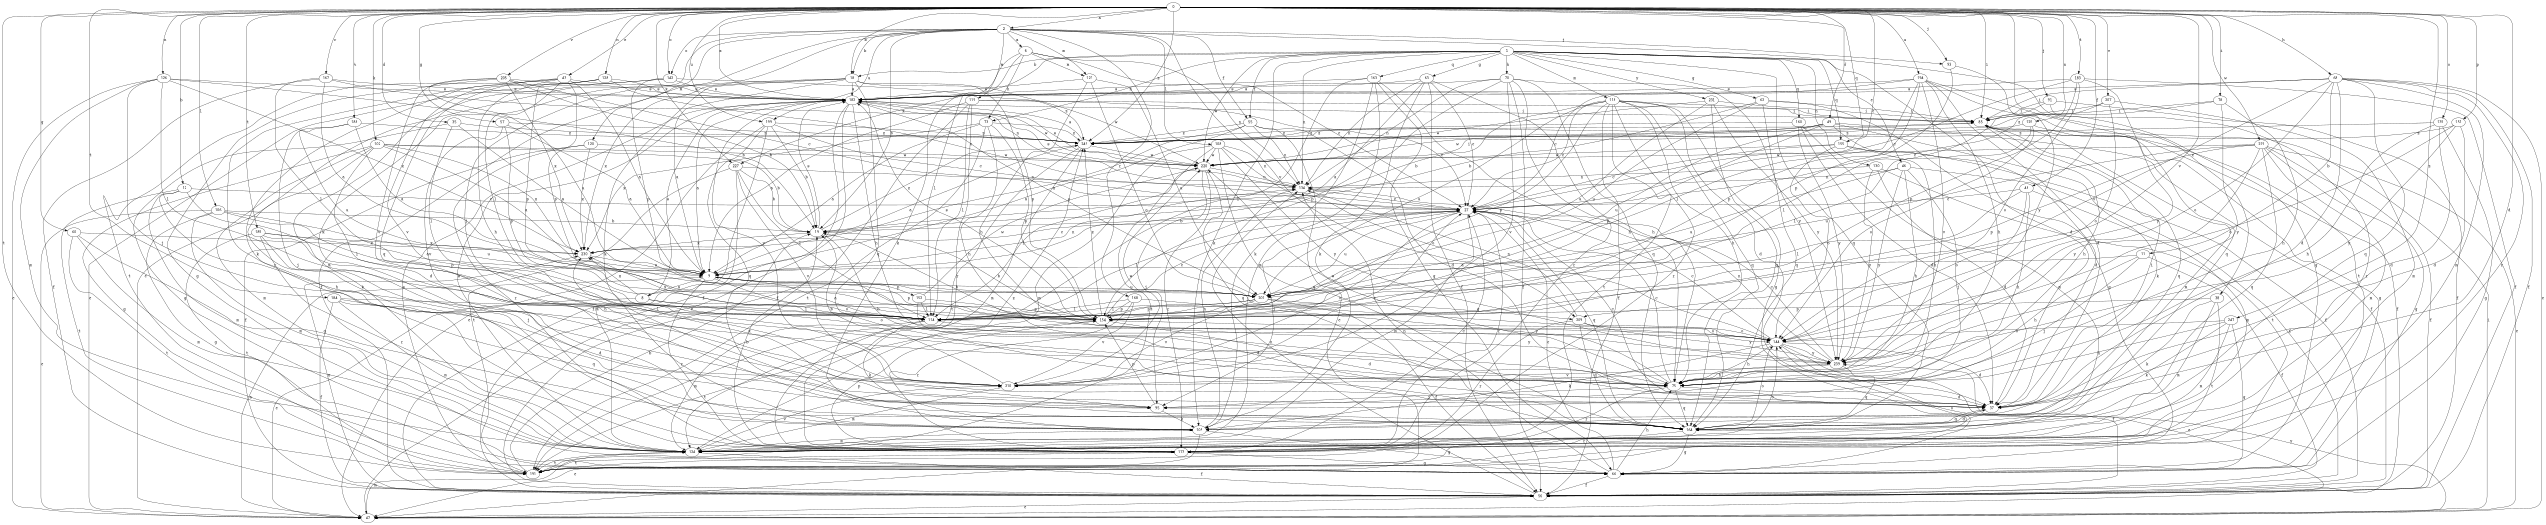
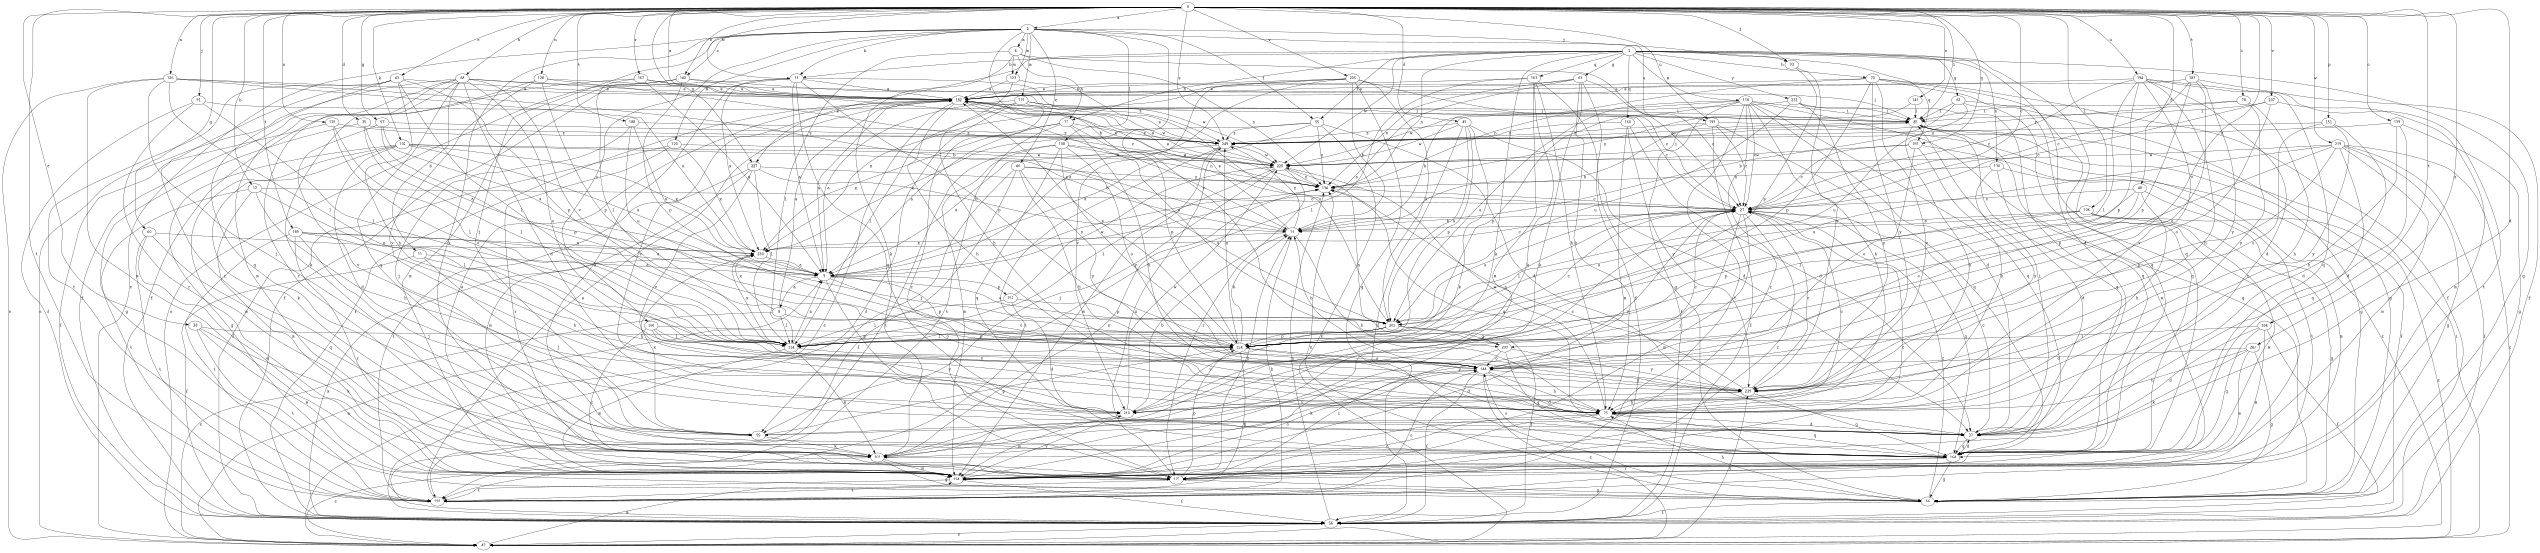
  strict digraph {
    fontname="Courier Prime"
    node [fontname="Courier Prime"]
    edge [fontname="Courier Prime"]
    0
    2
    12
    18
    27
    35
    37
    38
    43
    48
    49
    57
    60
    68
    78
    85
    91
    93
    102
    106
    125
    126
    128
    139
+   141
    142
    151
    155
    167
    182
    183
    184
    188
    189
    191
    194
    199
    205
    207
    209
    219
    227
    247
    249
    55
    105
    6
    19
    46
    47
    95
    108
    119
    120
    123
    168
    11
    9
    56
    75
    114
    124
    164
    220
    230
    154
    173
    201
    210
    66
    144
    239
    134
    1
    62
    63
    70
    73
    118
    130
    160
    163
    231
    8
    152
    0 -> 2 [label=a]
    0 -> 12 [label=b]
    0 -> 18 [label=b]
    0 -> 27 [label=c]
    0 -> 35 [label=d]
    0 -> 37 [label=d]
    0 -> 38 [label=e]
    0 -> 43 [label=e]
    0 -> 48 [label=f]
    0 -> 49 [label=f]
    0 -> 57 [label=g]
    0 -> 60 [label=g]
    0 -> 68 [label=h]
    0 -> 78 [label=i]
    0 -> 85 [label=i]
    0 -> 91 [label=j]
    0 -> 93 [label=j]
    0 -> 102 [label=k]
    0 -> 106 [label=l]
    0 -> 125 [label=n]
    0 -> 126 [label=n]
    0 -> 128 [label=n]
    0 -> 139 [label=o]
+   0 -> 141 [label=o]
    0 -> 142 [label=o]
    0 -> 151 [label=p]
    0 -> 155 [label=q]
    0 -> 167 [label=r]
    0 -> 182 [label=s]
    0 -> 183 [label=t]
    0 -> 184 [label=t]
    0 -> 188 [label=t]
    0 -> 189 [label=t]
    0 -> 191 [label=t]
    0 -> 194 [label=u]
    0 -> 199 [label=u]
    0 -> 205 [label=v]
    0 -> 207 [label=v]
    0 -> 209 [label=v]
    0 -> 219 [label=w]
    0 -> 227 [label=x]
    0 -> 247 [label=z]
    0 -> 249 [label=z]
    2 -> 18 [label=b]
    2 -> 93 [label=j]
    2 -> 142 [label=o]
    2 -> 199 [label=u]
    2 -> 209 [label=v]
    2 -> 55 [label=f]
    2 -> 105 [label=k]
    2 -> 6 [label=a]
    2 -> 19 [label=b]
    2 -> 46 [label=e]
    2 -> 47 [label=e]
    2 -> 95 [label=j]
    2 -> 108 [label=l]
    2 -> 119 [label=m]
    2 -> 120 [label=m]
    2 -> 123 [label=m]
    2 -> 168 [label=r]
    12 -> 27 [label=c]
    12 -> 191 [label=t]
    12 -> 75 [label=h]
    12 -> 114 [label=l]
    12 -> 124 [label=m]
    18 -> 182 [label=s]
    18 -> 105 [label=k]
    18 -> 9 [label=a]
    18 -> 56 [label=f]
    18 -> 164 [label=q]
    18 -> 220 [label=w]
    18 -> 230 [label=x]
    18 -> 154 [label=p]
    27 -> 19 [label=b]
    27 -> 95 [label=j]
    27 -> 114 [label=l]
    27 -> 124 [label=m]
    27 -> 164 [label=q]
    27 -> 173 [label=r]
    27 -> 201 [label=u]
    27 -> 210 [label=v]
    35 -> 249 [label=z]
    35 -> 9 [label=a]
    35 -> 114 [label=l]
    35 -> 66 [label=g]
    37 -> 27 [label=c]
    37 -> 85 [label=i]
    37 -> 164 [label=q]
    38 -> 191 [label=t]
    38 -> 105 [label=k]
    38 -> 124 [label=m]
    38 -> 154 [label=p]
    43 -> 182 [label=s]
    43 -> 191 [label=t]
    43 -> 75 [label=h]
    43 -> 114 [label=l]
    43 -> 164 [label=q]
    43 -> 154 [label=p]
    43 -> 173 [label=r]
    48 -> 27 [label=c]
    48 -> 75 [label=h]
    48 -> 114 [label=l]
    48 -> 124 [label=m]
    48 -> 144 [label=o]
    49 -> 37 [label=d]
    49 -> 249 [label=z]
    49 -> 105 [label=k]
    49 -> 56 [label=f]
    49 -> 220 [label=w]
    49 -> 154 [label=p]
    49 -> 201 [label=u]
    57 -> 249 [label=z]
    57 -> 9 [label=a]
    57 -> 154 [label=p]
    57 -> 210 [label=v]
    60 -> 191 [label=t]
    60 -> 124 [label=m]
    60 -> 164 [label=q]
    60 -> 230 [label=x]
    68 -> 37 [label=d]
    68 -> 85 [label=i]
    68 -> 182 [label=s]
    68 -> 47 [label=e]
    68 -> 11 [label=b]
    68 -> 56 [label=f]
    68 -> 114 [label=v]
    68 -> 124 [label=m]
    68 -> 164 [label=q]
    68 -> 173 [label=r]
    68 -> 144 [label=o]
    78 -> 85 [label=i]
    78 -> 249 [label=z]
    78 -> 75 [label=h]
    78 -> 239 [label=y]
    85 -> 249 [label=z]
    85 -> 75 [label=h]
    85 -> 124 [label=m]
    85 -> 164 [label=q]
    85 -> 66 [label=g]
    91 -> 85 [label=i]
    91 -> 56 [label=f]
    91 -> 114 [label=l]
    91 -> 173 [label=r]
    93 -> 154 [label=p]
    93 -> 239 [label=y]
    102 -> 37 [label=d]
    102 -> 105 [label=k]
    102 -> 19 [label=b]
    102 -> 9 [label=a]
    102 -> 124 [label=m]
    102 -> 220 [label=w]
    102 -> 230 [label=x]
    102 -> 66 [label=g]
    106 -> 19 [label=b]
    106 -> 47 [label=e]
    106 -> 124 [label=m]
    106 -> 154 [label=p]
    106 -> 201 [label=u]
    106 -> 66 [label=g]
    125 -> 249 [label=z]
    125 -> 56 [label=f]
    125 -> 114 [label=l]
    125 -> 144 [label=o]
    126 -> 182 [label=s]
    126 -> 19 [label=b]
    126 -> 47 [label=e]
    126 -> 95 [label=j]
    126 -> 114 [label=l]
    126 -> 124 [label=m]
    126 -> 230 [label=x]
    128 -> 27 [label=c]
    128 -> 182 [label=s]
    128 -> 105 [label=k]
    128 -> 154 [label=p]
    128 -> 210 [label=v]
    139 -> 37 [label=d]
    139 -> 249 [label=z]
    139 -> 75 [label=h]
    139 -> 66 [label=g]
+   141 -> 85 [label=i]
+   141 -> 134 [label=n]
    142 -> 182 [label=s]
    142 -> 249 [label=z]
    142 -> 47 [label=e]
    142 -> 124 [label=m]
    142 -> 154 [label=p]
    151 -> 37 [label=d]
    151 -> 249 [label=z]
    151 -> 144 [label=o]
    151 -> 239 [label=y]
    155 -> 27 [label=c]
    155 -> 56 [label=f]
    155 -> 75 [label=h]
    155 -> 220 [label=w]
    155 -> 144 [label=o]
    167 -> 182 [label=s]
    167 -> 9 [label=a]
    167 -> 56 [label=f]
    167 -> 114 [label=l]
    167 -> 134 [label=n]
    182 -> 85 [label=i]
    182 -> 47 [label=e]
    182 -> 9 [label=a]
    182 -> 56 [label=f]
    182 -> 75 [label=h]
    182 -> 220 [label=w]
    182 -> 201 [label=u]
    182 -> 210 [label=v]
    183 -> 27 [label=c]
    183 -> 182 [label=s]
    183 -> 56 [label=f]
    183 -> 154 [label=p]
    183 -> 144 [label=o]
    183 -> 239 [label=y]
    184 -> 37 [label=d]
    184 -> 56 [label=f]
    184 -> 114 [label=l]
    184 -> 124 [label=m]
    184 -> 164 [label=q]
    188 -> 249 [label=z]
    188 -> 95 [label=j]
    188 -> 9 [label=a]
    188 -> 201 [label=u]
    189 -> 191 [label=t]
    189 -> 95 [label=j]
    189 -> 9 [label=a]
    189 -> 75 [label=h]
    189 -> 230 [label=x]
    189 -> 173 [label=r]
    191 -> 182 [label=s]
    191 -> 19 [label=b]
    191 -> 144 [label=o]
    194 -> 27 [label=c]
    194 -> 37 [label=d]
    194 -> 182 [label=s]
    194 -> 191 [label=t]
    194 -> 75 [label=h]
    194 -> 114 [label=l]
    194 -> 164 [label=q]
    194 -> 154 [label=p]
    194 -> 210 [label=v]
    199 -> 27 [label=c]
    199 -> 249 [label=z]
    199 -> 19 [label=b]
    199 -> 47 [label=e]
    199 -> 56 [label=f]
    199 -> 164 [label=q]
    205 -> 27 [label=c]
    205 -> 182 [label=s]
    205 -> 19 [label=b]
-   43 -> 9 [label=a]
+   205 -> 9 [label=a]
    205 -> 230 [label=x]
    205 -> 201 [label=u]
    205 -> 210 [label=v]
    205 -> 66 [label=g]
    207 -> 27 [label=c]
    207 -> 85 [label=i]
    207 -> 124 [label=m]
    207 -> 144 [label=o]
    209 -> 164 [label=q]
    209 -> 173 [label=r]
    209 -> 144 [label=o]
    209 -> 239 [label=y]
    209 -> 134 [label=n]
    219 -> 47 [label=e]
    219 -> 56 [label=f]
    219 -> 124 [label=m]
    219 -> 164 [label=q]
    219 -> 220 [label=w]
    219 -> 154 [label=p]
    219 -> 201 [label=u]
    219 -> 66 [label=g]
    219 -> 239 [label=y]
    227 -> 191 [label=t]
    227 -> 19 [label=b]
    227 -> 114 [label=l]
    227 -> 124 [label=m]
    227 -> 210 [label=v]
    227 -> 134 [label=n]
    247 -> 105 [label=k]
    247 -> 75 [label=h]
    247 -> 124 [label=m]
    247 -> 66 [label=g]
    247 -> 144 [label=o]
    249 -> 182 [label=s]
    249 -> 191 [label=t]
    249 -> 9 [label=a]
    249 -> 124 [label=m]
    249 -> 220 [label=w]
    55 -> 37 [label=d]
    55 -> 249 [label=z]
    55 -> 47 [label=e]
    55 -> 9 [label=a]
    55 -> 230 [label=x]
    55 -> 134 [label=n]
    105 -> 47 [label=e]
    105 -> 124 [label=m]
    105 -> 66 [label=g]
    105 -> 134 [label=n]
    6 -> 27 [label=c]
    6 -> 105 [label=k]
    6 -> 123 [label=m]
    6 -> 114 [label=l]
    6 -> 134 [label=n]
    6 -> 73 [label=h]
    19 -> 182 [label=s]
    19 -> 249 [label=z]
    19 -> 75 [label=h]
    19 -> 230 [label=x]
    46 -> 95 [label=j]
    46 -> 56 [label=f]
    46 -> 75 [label=h]
    46 -> 201 [label=u]
    46 -> 239 [label=y]
    46 -> 134 [label=n]
    47 -> 85 [label=i]
    47 -> 9 [label=a]
    47 -> 124 [label=m]
    47 -> 239 [label=y]
    95 -> 105 [label=k]
    95 -> 230 [label=x]
    95 -> 154 [label=p]
    108 -> 191 [label=t]
    108 -> 124 [label=m]
    108 -> 164 [label=q]
    108 -> 220 [label=w]
    108 -> 144 [label=o]
    108 -> 239 [label=y]
    108 -> 134 [label=n]
    119 -> 27 [label=c]
    119 -> 85 [label=i]
    119 -> 9 [label=a]
    119 -> 56 [label=f]
    119 -> 114 [label=l]
    119 -> 173 [label=r]
    120 -> 56 [label=f]
    120 -> 220 [label=w]
    120 -> 230 [label=x]
    120 -> 173 [label=r]
    123 -> 182 [label=s]
    123 -> 75 [label=h]
    123 -> 201 [label=u]
-   123 -> 144 [label=o]
    168 -> 114 [label=l]
    168 -> 154 [label=p]
    168 -> 173 [label=r]
    168 -> 210 [label=v]
    168 -> 239 [label=y]
    11 -> 95 [label=j]
    11 -> 9 [label=a]
    11 -> 56 [label=f]
    11 -> 75 [label=h]
    9 -> 154 [label=p]
    9 -> 173 [label=r]
    9 -> 201 [label=u]
    9 -> 144 [label=o]
    9 -> 134 [label=n]
    9 -> 8 [label=a]
    9 -> 152 [label=p]
    56 -> 47 [label=e]
    56 -> 230 [label=x]
    56 -> 134 [label=n]
    75 -> 27 [label=c]
    75 -> 37 [label=d]
    75 -> 95 [label=j]
    75 -> 164 [label=q]
    75 -> 220 [label=w]
    75 -> 173 [label=r]
    114 -> 105 [label=k]
    114 -> 9 [label=a]
    114 -> 124 [label=m]
    114 -> 230 [label=x]
    114 -> 239 [label=y]
    124 -> 182 [label=s]
    124 -> 191 [label=t]
    124 -> 56 [label=f]
    124 -> 210 [label=v]
    124 -> 144 [label=o]
    164 -> 37 [label=d]
    164 -> 173 [label=r]
    164 -> 66 [label=g]
    164 -> 144 [label=o]
    220 -> 85 [label=i]
    220 -> 182 [label=s]
    220 -> 95 [label=j]
    220 -> 114 [label=l]
    220 -> 164 [label=q]
    220 -> 173 [label=r]
    220 -> 134 [label=n]
    230 -> 27 [label=c]
    230 -> 9 [label=a]
    154 -> 27 [label=c]
    154 -> 37 [label=d]
    154 -> 182 [label=s]
    154 -> 191 [label=t]
    154 -> 249 [label=z]
    154 -> 19 [label=b]
    154 -> 144 [label=o]
    173 -> 27 [label=c]
    173 -> 191 [label=t]
    173 -> 249 [label=z]
    173 -> 19 [label=b]
    173 -> 154 [label=p]
    173 -> 66 [label=g]
    201 -> 209 [label=g]
    201 -> 56 [label=f]
    201 -> 114 [label=l]
    201 -> 154 [label=p]
    201 -> 210 [label=v]
    210 -> 27 [label=c]
    210 -> 19 [label=b]
    210 -> 124 [label=m]
    210 -> 220 [label=w]
    66 -> 27 [label=c]
    66 -> 56 [label=f]
    66 -> 75 [label=h]
    66 -> 134 [label=n]
    144 -> 27 [label=c]
    144 -> 37 [label=d]
    144 -> 105 [label=k]
    144 -> 19 [label=b]
    144 -> 47 [label=e]
    144 -> 56 [label=f]
    144 -> 75 [label=h]
    144 -> 239 [label=y]
    239 -> 27 [label=c]
    239 -> 75 [label=h]
    239 -> 164 [label=q]
    239 -> 210 [label=v]
    239 -> 134 [label=n]
    134 -> 27 [label=c]
    134 -> 182 [label=s]
    1 -> 18 [label=b]
    1 -> 37 [label=d]
    1 -> 155 [label=q]
    1 -> 227 [label=x]
    1 -> 55 [label=f]
    1 -> 105 [label=k]
    1 -> 164 [label=q]
    1 -> 220 [label=w]
    1 -> 66 [label=g]
    1 -> 134 [label=n]
    1 -> 62 [label=g]
    1 -> 63 [label=g]
    1 -> 70 [label=h]
    1 -> 73 [label=h]
    1 -> 118 [label=m]
    1 -> 130 [label=n]
    1 -> 160 [label=q]
    1 -> 163 [label=q]
    1 -> 231 [label=y]
    62 -> 85 [label=i]
    62 -> 19 [label=b]
    62 -> 164 [label=q]
    62 -> 201 [label=u]
    62 -> 66 [label=g]
    63 -> 27 [label=c]
    63 -> 182 [label=s]
    63 -> 105 [label=k]
    63 -> 9 [label=a]
    63 -> 56 [label=f]
    63 -> 75 [label=h]
    63 -> 134 [label=n]
    70 -> 182 [label=s]
    70 -> 56 [label=f]
    70 -> 164 [label=q]
    70 -> 154 [label=p]
    70 -> 173 [label=r]
    70 -> 210 [label=v]
    70 -> 239 [label=y]
    70 -> 134 [label=n]
    73 -> 191 [label=t]
    73 -> 249 [label=z]
    73 -> 9 [label=a]
    73 -> 75 [label=h]
    73 -> 230 [label=x]
    73 -> 154 [label=p]
    118 -> 27 [label=c]
    118 -> 37 [label=d]
    118 -> 85 [label=i]
    118 -> 191 [label=t]
    118 -> 19 [label=b]
    118 -> 56 [label=f]
    118 -> 75 [label=h]
    118 -> 164 [label=q]
    118 -> 154 [label=p]
    118 -> 173 [label=r]
    118 -> 201 [label=u]
    118 -> 66 [label=g]
    130 -> 37 [label=d]
    130 -> 191 [label=t]
    130 -> 239 [label=y]
    130 -> 134 [label=n]
    160 -> 37 [label=d]
    160 -> 249 [label=z]
    160 -> 124 [label=m]
    160 -> 239 [label=y]
    163 -> 182 [label=s]
    163 -> 105 [label=k]
    163 -> 75 [label=h]
    163 -> 114 [label=l]
    163 -> 124 [label=m]
    163 -> 66 [label=g]
    231 -> 85 [label=i]
    231 -> 164 [label=q]
    231 -> 220 [label=w]
    231 -> 201 [label=u]
    231 -> 239 [label=y]
    8 -> 182 [label=s]
    8 -> 47 [label=e]
    8 -> 114 [label=l]
    8 -> 230 [label=x]
    8 -> 144 [label=o]
    152 -> 37 [label=d]
    152 -> 114 [label=l]
    152 -> 220 [label=w]
-   152 -> 154 [label=p]
+   152 -> 201 [label=p]
  }
